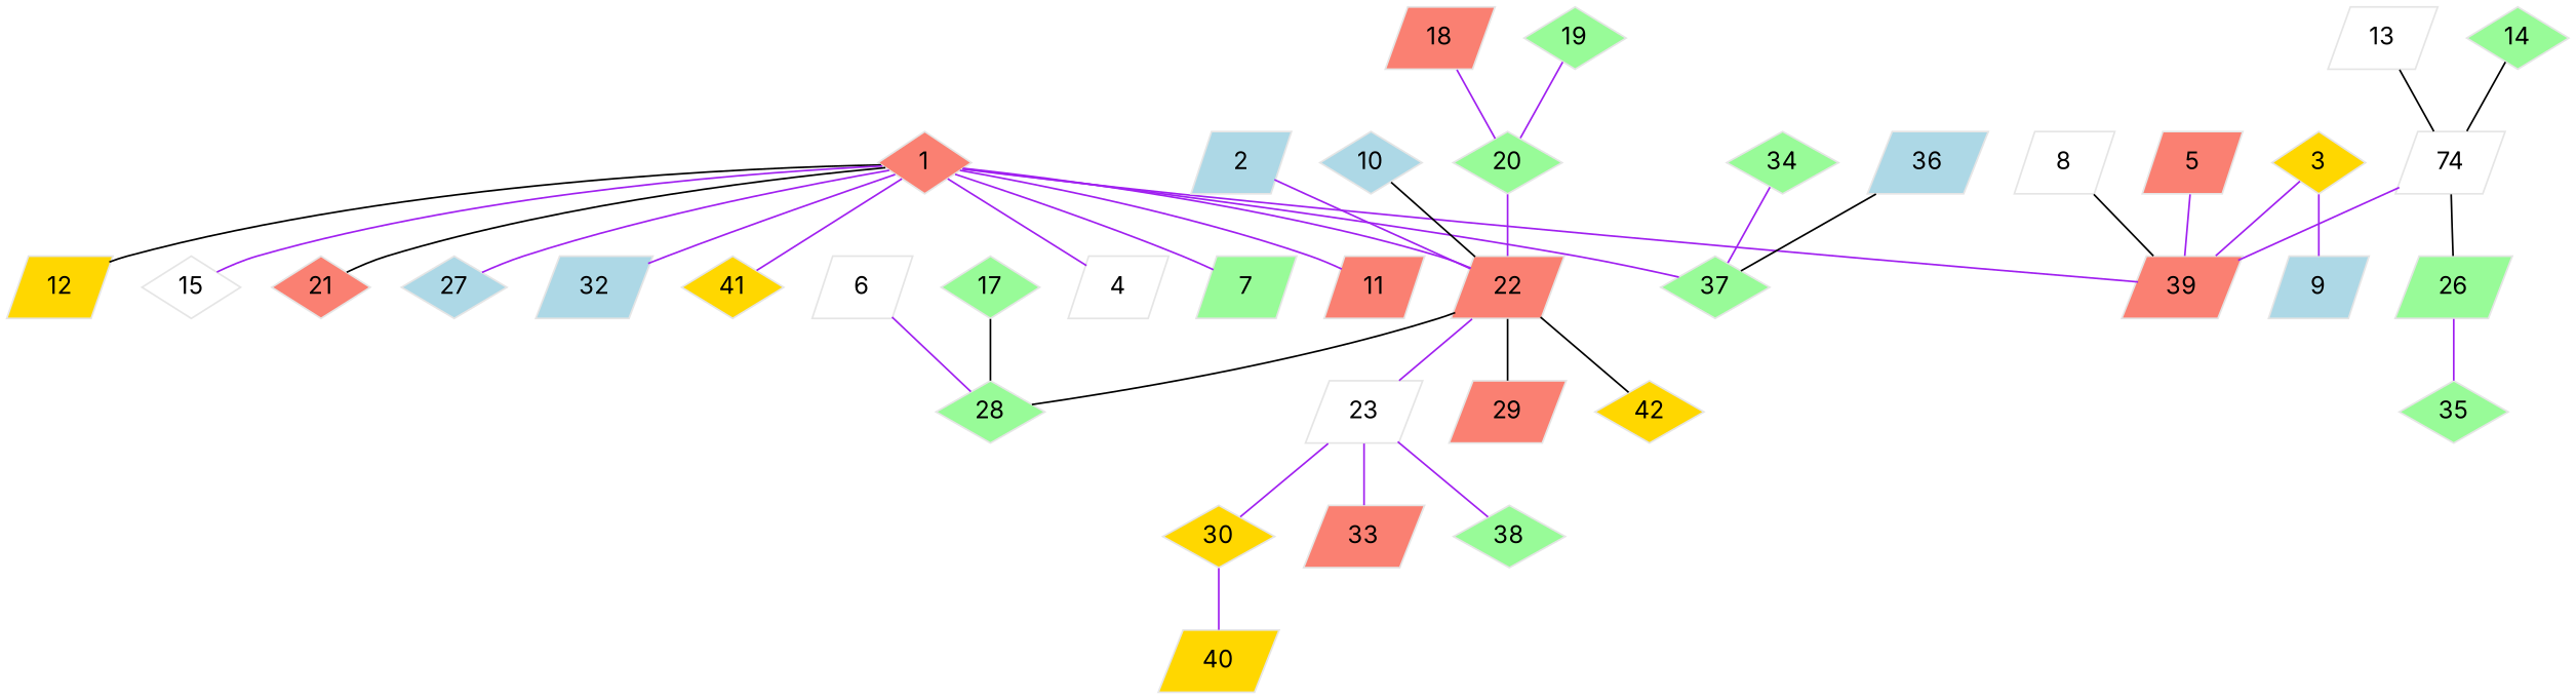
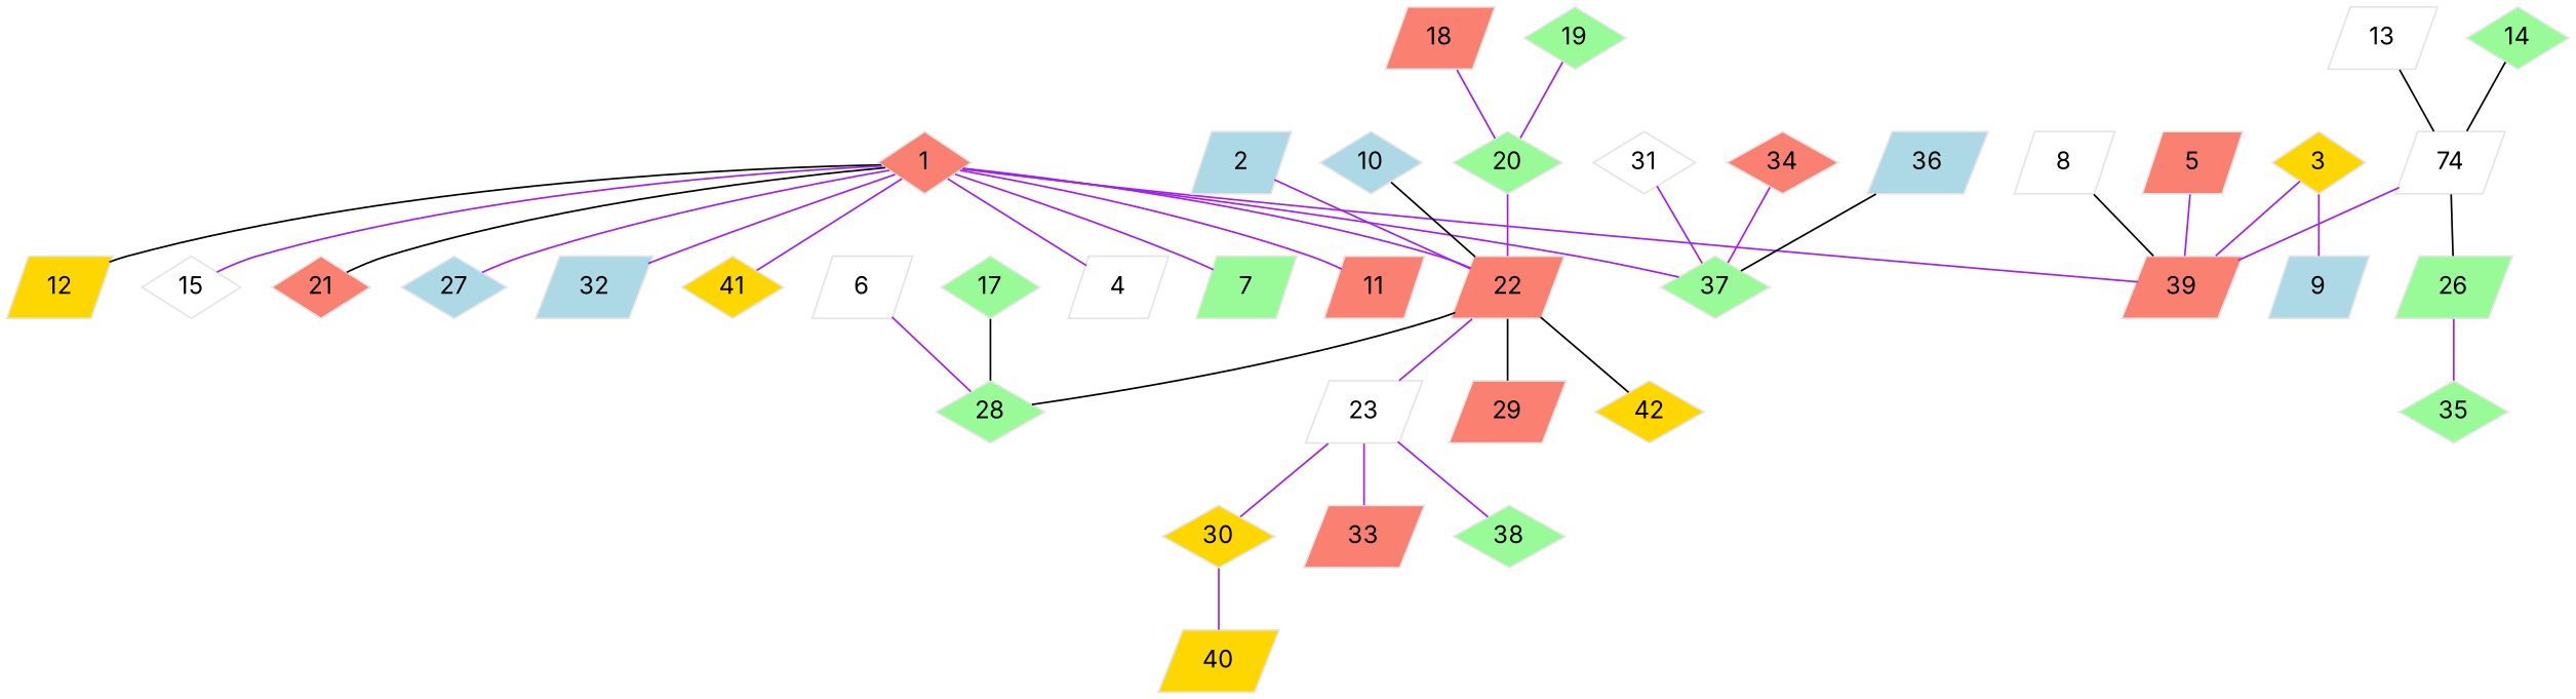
  graph {
    fontname=Inter
    node [color=gray90 fillcolor=salmon fontname=Inter shape=parallelogram style=filled]
    edge [color=purple fontname=Inter weight=1.0]
    1 [shape=diamond]
    4 [fillcolor=white]
    7 [fillcolor=palegreen]
    11
    12 [fillcolor=gold]
    15 [fillcolor=white shape=diamond]
    21 [shape=diamond]
    22
    27 [fillcolor=lightblue shape=diamond]
    32 [fillcolor=lightblue]
    37 [fillcolor=palegreen shape=diamond]
    39
    41 [fillcolor=gold shape=diamond]
    28 [fillcolor=palegreen shape=diamond]
    23 [fillcolor=white]
    29
    42 [fillcolor=gold shape=diamond]
    2 [fillcolor=lightblue]
    3 [fillcolor=gold shape=diamond]
    9 [fillcolor=lightblue]
    5
    6 [fillcolor=white]
    8 [fillcolor=white]
    10 [fillcolor=lightblue shape=diamond]
    13 [fillcolor=white]
    n26 [fillcolor=white label=74]
    26 [fillcolor=palegreen]
    14 [fillcolor=palegreen shape=diamond]
    20 [fillcolor=palegreen shape=diamond]
    17 [fillcolor=palegreen shape=diamond]
    18
    19 [fillcolor=palegreen shape=diamond]
    30 [fillcolor=gold shape=diamond]
    33
    38 [fillcolor=palegreen shape=diamond]
    40 [fillcolor=gold]
    35 [fillcolor=palegreen shape=diamond]
-   34 [fillcolor=palegreen shape=diamond]
+   31 [fillcolor=white shape=diamond]
+   34 [shape=diamond]
    36 [fillcolor=lightblue]
    1 -- 4
    1 -- 7
    1 -- 11
    1 -- 12 [color=black]
    1 -- 15
    1 -- 21 [color=black]
    1 -- 22
    1 -- 27
    1 -- 32
    1 -- 37
    1 -- 39
    1 -- 41
    22 -- 28 [color=black]
    22 -- 23
    22 -- 29 [color=black]
    22 -- 42 [color=black]
    23 -- 30
    23 -- 33
    23 -- 38
    2 -- 22
    3 -- 39
    3 -- 9
    5 -- 39
    6 -- 28
    8 -- 39 [color=black]
    10 -- 22 [color=black]
    13 -- n26 [color=black]
    n26 -- 39
    n26 -- 26 [color=black]
    26 -- 35
    14 -- n26 [color=black]
    20 -- 22
    17 -- 28 [color=black]
    18 -- 20
    19 -- 20
    30 -- 40
+   31 -- 37
    34 -- 37
    36 -- 37 [color=black]
  }
